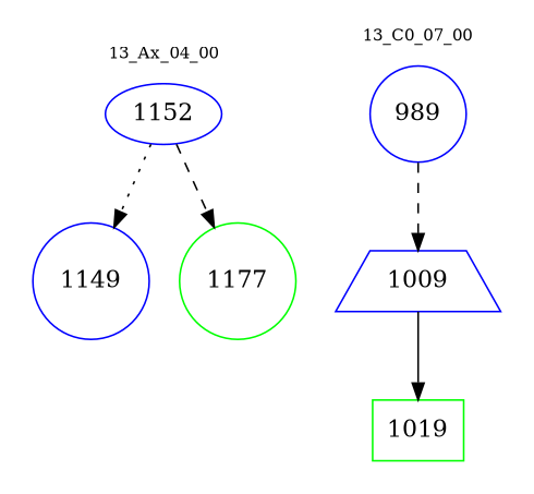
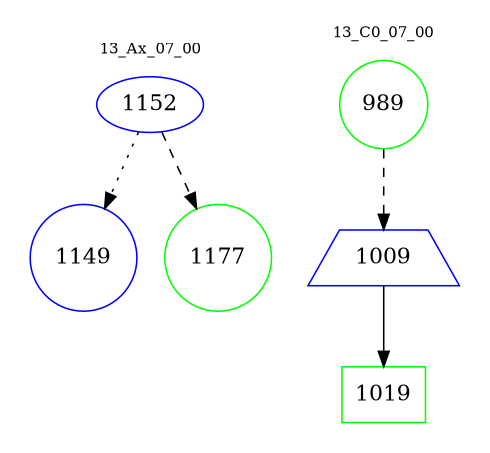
  digraph {
    node [color=blue shape=circle]
    edge [color=black style=dashed]
    n1 [label=1152 shape=ellipse]
    n2 [label=1149]
    n3 [color=green label=1177]
    n4 [label=1009 shape=trapezium]
-   n5 [label=989]
+   n5 [color=green label=989]
    n6 [color=green label=1019 shape=box]
    subgraph cluster_1 {
      color=white
      fontsize=10
-     label="13_Ax_04_00"
+     label="13_Ax_07_00"
      n1
      n2
      n3
    }
    subgraph cluster_2 {
      color=white
      fontsize=10
      label="13_C0_07_00"
      n4
      n5
      n6
    }
    n1 -> n2 [style=dotted]
    n1 -> n3
    n4 -> n6 [style=solid]
    n5 -> n4
  }
